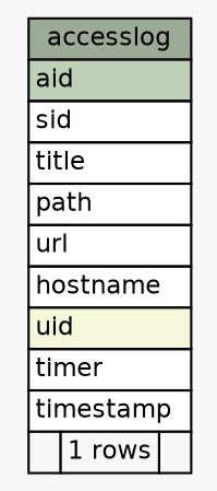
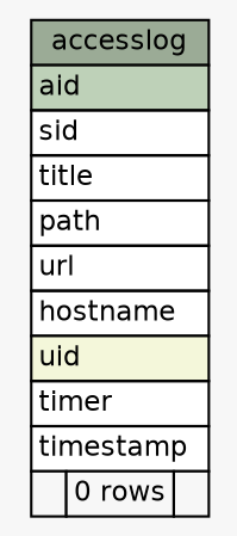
  digraph {
    bgcolor="#f7f7f7"
    fontname=Helvetica
    fontsize=11
    nodesep=0.18
    rankdir=RL
    ranksep=0.46
-   n1 [fontname=Helvetica fontsize=11 label=<     <TABLE BORDER="0" CELLBORDER="1" CELLSPACING="0" BGCOLOR="#ffffff">       <TR><TD COLSPAN="3" BGCOLOR="#9bab96" ALIGN="CENTER">accesslog</TD></TR>       <TR><TD PORT="aid" COLSPAN="3" BGCOLOR="#bed1b8" ALIGN="LEFT">aid</TD></TR>       <TR><TD PORT="sid" COLSPAN="3" ALIGN="LEFT">sid</TD></TR>       <TR><TD PORT="title" COLSPAN="3" ALIGN="LEFT">title</TD></TR>       <TR><TD PORT="path" COLSPAN="3" ALIGN="LEFT">path</TD></TR>       <TR><TD PORT="url" COLSPAN="3" ALIGN="LEFT">url</TD></TR>       <TR><TD PORT="hostname" COLSPAN="3" ALIGN="LEFT">hostname</TD></TR>       <TR><TD PORT="uid" COLSPAN="3" BGCOLOR="#f4f7da" ALIGN="LEFT">uid</TD></TR>       <TR><TD PORT="timer" COLSPAN="3" ALIGN="LEFT">timer</TD></TR>       <TR><TD PORT="timestamp" COLSPAN="3" ALIGN="LEFT">timestamp</TD></TR>       <TR><TD ALIGN="LEFT" BGCOLOR="#f7f7f7">  </TD><TD ALIGN="RIGHT" BGCOLOR="#f7f7f7">1 rows</TD><TD ALIGN="RIGHT" BGCOLOR="#f7f7f7">  </TD></TR>     </TABLE>> shape=plaintext]
+   n1 [fontname=Helvetica fontsize=11 label=<     <TABLE BORDER="0" CELLBORDER="1" CELLSPACING="0" BGCOLOR="#ffffff">       <TR><TD COLSPAN="3" BGCOLOR="#9bab96" ALIGN="CENTER">accesslog</TD></TR>       <TR><TD PORT="aid" COLSPAN="3" BGCOLOR="#bed1b8" ALIGN="LEFT">aid</TD></TR>       <TR><TD PORT="sid" COLSPAN="3" ALIGN="LEFT">sid</TD></TR>       <TR><TD PORT="title" COLSPAN="3" ALIGN="LEFT">title</TD></TR>       <TR><TD PORT="path" COLSPAN="3" ALIGN="LEFT">path</TD></TR>       <TR><TD PORT="url" COLSPAN="3" ALIGN="LEFT">url</TD></TR>       <TR><TD PORT="hostname" COLSPAN="3" ALIGN="LEFT">hostname</TD></TR>       <TR><TD PORT="uid" COLSPAN="3" BGCOLOR="#f4f7da" ALIGN="LEFT">uid</TD></TR>       <TR><TD PORT="timer" COLSPAN="3" ALIGN="LEFT">timer</TD></TR>       <TR><TD PORT="timestamp" COLSPAN="3" ALIGN="LEFT">timestamp</TD></TR>       <TR><TD ALIGN="LEFT" BGCOLOR="#f7f7f7">  </TD><TD ALIGN="RIGHT" BGCOLOR="#f7f7f7">0 rows</TD><TD ALIGN="RIGHT" BGCOLOR="#f7f7f7">  </TD></TR>     </TABLE>> shape=plaintext]
  }
